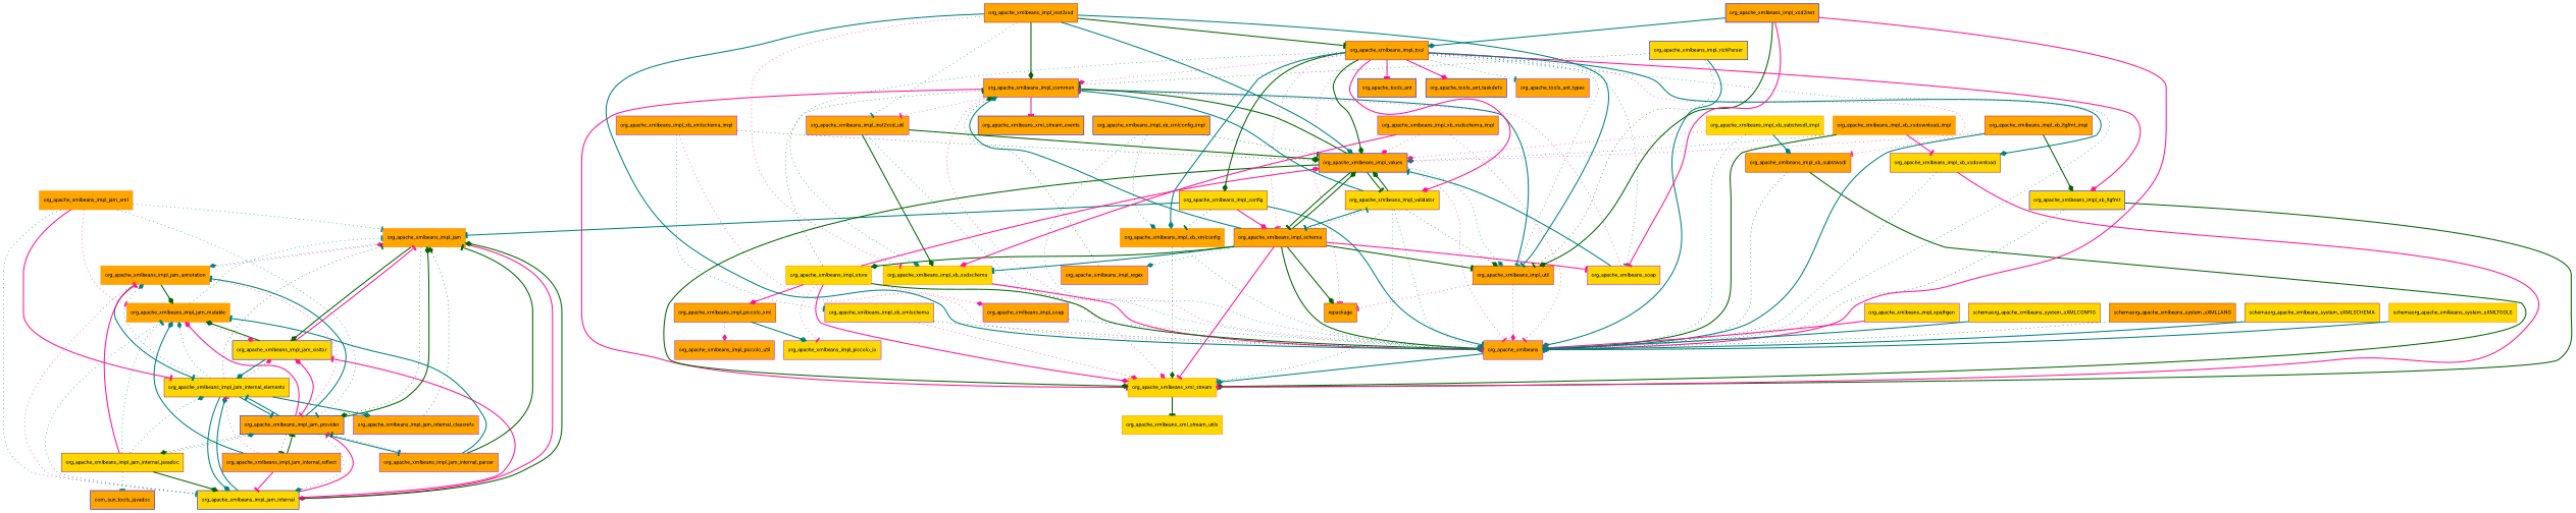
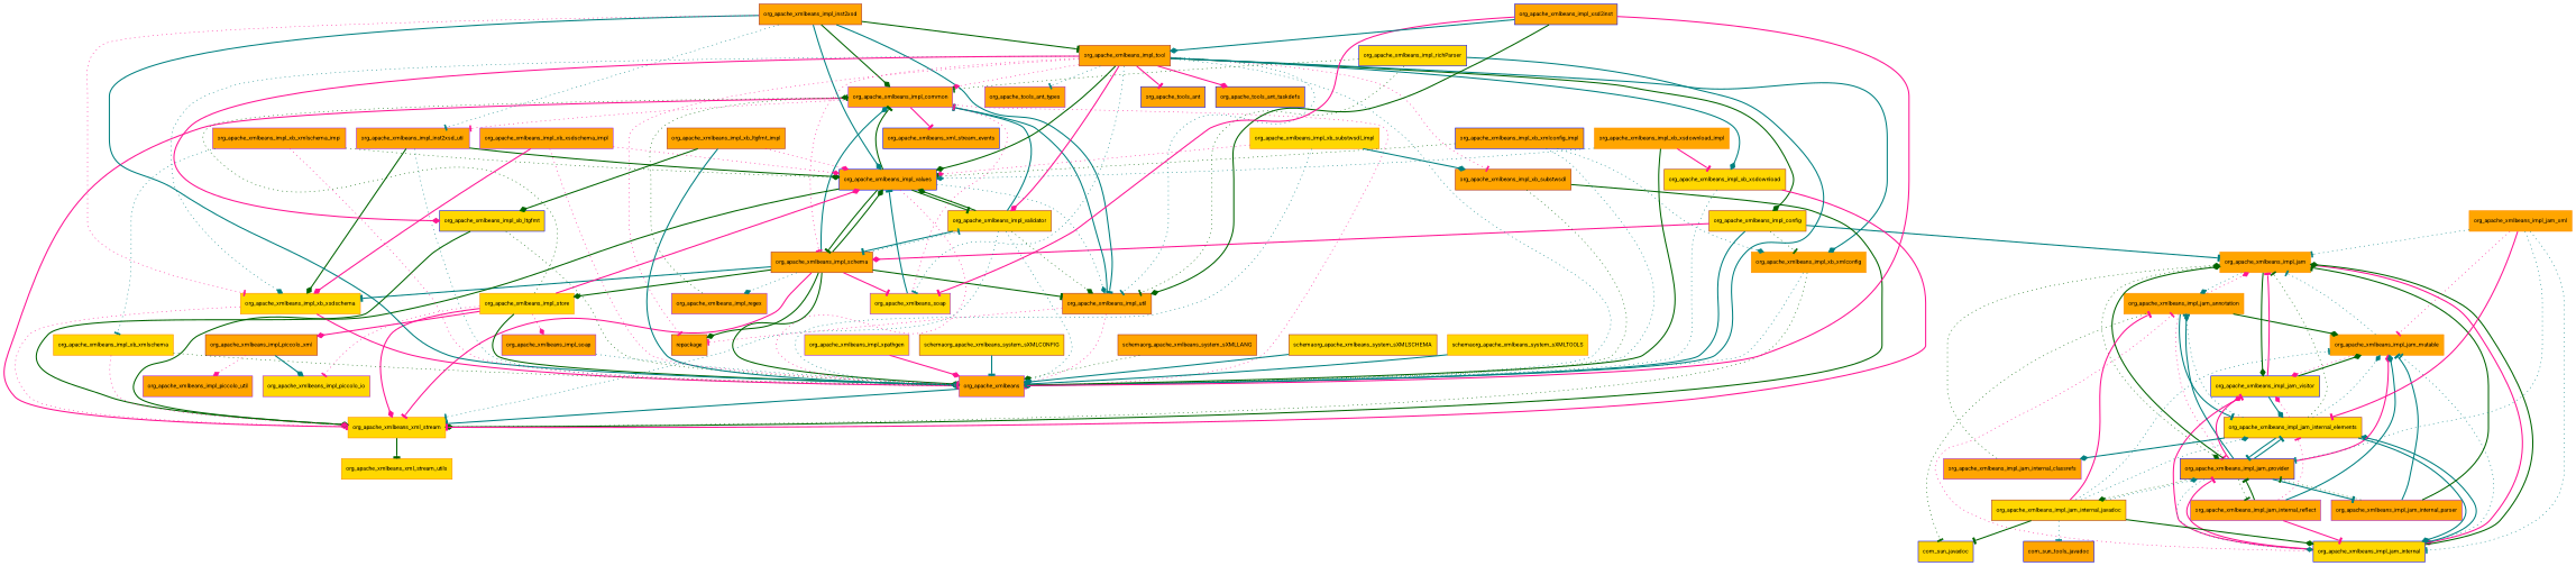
  digraph {
    fontname=Roboto
    node [color=brown fillcolor=orange fontname=Roboto fontsize=10.0 shape=box style=filled]
    edge [arrowhead=diamond color=teal fontname=Roboto style=bold]
    org_apache_xmlbeans [color=purple]
    org_apache_xmlbeans_xml_stream [color=darkorange fillcolor=gold]
    org_apache_xmlbeans_xml_stream_utils [color=darkorange fillcolor=gold]
    org_apache_xmlbeans_impl_common [color=purple]
    org_apache_xmlbeans_xml_stream_events [color=blue]
    org_apache_xmlbeans_impl_inst2xsd_util [color=purple]
    org_apache_xmlbeans_impl_config [fillcolor=gold]
    org_apache_xmlbeans_impl_jam [color=darkorange]
    org_apache_xmlbeans_impl_schema
    org_apache_xmlbeans_impl_xb_xmlconfig [color=darkorange]
    org_apache_xmlbeans_impl_jam_annotation [color=darkorange]
    org_apache_xmlbeans_impl_jam_internal [color=blue fillcolor=gold]
    org_apache_xmlbeans_impl_jam_provider [color=blue]
    org_apache_xmlbeans_impl_jam_visitor [color=blue fillcolor=gold]
    org_apache_xmlbeans_impl_util
    org_apache_xmlbeans_impl_values [color=blue]
    org_apache_xmlbeans_impl_xb_xsdschema [color=darkorange fillcolor=gold]
    org_apache_xmlbeans_impl_regex [color=purple]
    org_apache_xmlbeans_impl_store [color=darkorange fillcolor=gold]
    org_apache_xmlbeans_impl_validator [fillcolor=gold]
    org_apache_xmlbeans_soap [color=purple fillcolor=gold]
    repackage
+   com_sun_javadoc [color=blue fillcolor=gold]
    org_apache_xmlbeans_impl_jam_internal_elements [fillcolor=gold]
    org_apache_xmlbeans_impl_jam_mutable [color=darkorange]
    org_apache_xmlbeans_impl_jam_internal_javadoc [fillcolor=gold]
    org_apache_xmlbeans_impl_jam_internal_parser [color=purple]
    org_apache_xmlbeans_impl_jam_internal_reflect [color=purple]
    org_apache_xmlbeans_impl_piccolo_xml
    org_apache_xmlbeans_impl_piccolo_io [color=purple fillcolor=gold]
    org_apache_xmlbeans_impl_soap [color=purple]
    org_apache_xmlbeans_impl_inst2xsd
    org_apache_xmlbeans_impl_tool
    org_apache_tools_ant [color=blue]
    org_apache_tools_ant_taskdefs [color=blue]
    org_apache_tools_ant_types [color=purple]
    org_apache_xmlbeans_impl_xb_ltgfmt [color=blue fillcolor=gold]
    org_apache_xmlbeans_impl_xb_substwsdl
    org_apache_xmlbeans_impl_xb_xsdownload [fillcolor=gold]
    org_apache_xmlbeans_impl_jam_internal_classrefs [color=purple]
    com_sun_tools_javadoc [color=blue]
    org_apache_xmlbeans_impl_jam_xml [color=darkorange]
    org_apache_xmlbeans_impl_piccolo_util [color=purple]
    org_apache_xmlbeans_impl_richParser [color=blue fillcolor=gold]
    org_apache_xmlbeans_impl_xb_ltgfmt_impl
    org_apache_xmlbeans_impl_xb_substwsdl_impl [color=darkorange fillcolor=gold]
    org_apache_xmlbeans_impl_xb_xmlconfig_impl [color=blue]
-   org_apache_xmlbeans_impl_xb_xmlschema [color=purple fillcolor=gold]
+   org_apache_xmlbeans_impl_xb_xmlschema [color=darkorange fillcolor=gold]
    org_apache_xmlbeans_impl_xb_xmlschema_impl [color=purple]
    org_apache_xmlbeans_impl_xb_xsdownload_impl [color=darkorange]
    org_apache_xmlbeans_impl_xb_xsdschema_impl [color=purple]
    org_apache_xmlbeans_impl_xpathgen [color=purple fillcolor=gold]
    org_apache_xmlbeans_impl_xsd2inst [color=blue]
    schemaorg_apache_xmlbeans_system_sXMLCONFIG [fillcolor=gold]
    schemaorg_apache_xmlbeans_system_sXMLLANG
    schemaorg_apache_xmlbeans_system_sXMLSCHEMA [fillcolor=gold]
    schemaorg_apache_xmlbeans_system_sXMLTOOLS [color=darkorange fillcolor=gold]
-   org_apache_xmlbeans -> org_apache_xmlbeans_xml_stream
+   org_apache_xmlbeans -> org_apache_xmlbeans_xml_stream [arrowhead=tee]
    org_apache_xmlbeans_xml_stream -> org_apache_xmlbeans_xml_stream_utils [arrowhead=tee color=darkgreen]
    org_apache_xmlbeans_impl_common -> org_apache_xmlbeans [color=deeppink style=dotted]
    org_apache_xmlbeans_impl_common -> org_apache_xmlbeans_xml_stream [arrowhead=tee color=deeppink]
    org_apache_xmlbeans_impl_common -> org_apache_xmlbeans_xml_stream_events [arrowhead=tee color=deeppink]
    org_apache_xmlbeans_impl_common -> org_apache_xmlbeans_impl_inst2xsd_util [arrowhead=tee color=deeppink style=dotted]
    org_apache_xmlbeans_impl_inst2xsd_util -> org_apache_xmlbeans [style=dotted]
    org_apache_xmlbeans_impl_inst2xsd_util -> org_apache_xmlbeans_impl_values [color=darkgreen]
    org_apache_xmlbeans_impl_inst2xsd_util -> org_apache_xmlbeans_impl_xb_xsdschema [color=darkgreen]
    org_apache_xmlbeans_impl_config -> org_apache_xmlbeans [arrowhead=tee]
    org_apache_xmlbeans_impl_config -> org_apache_xmlbeans_impl_jam [arrowhead=tee]
    org_apache_xmlbeans_impl_config -> org_apache_xmlbeans_impl_schema [color=deeppink]
    org_apache_xmlbeans_impl_config -> org_apache_xmlbeans_impl_xb_xmlconfig [arrowhead=tee color=darkgreen style=dotted]
    org_apache_xmlbeans_impl_jam -> org_apache_xmlbeans_impl_jam_annotation [style=dotted]
    org_apache_xmlbeans_impl_jam -> org_apache_xmlbeans_impl_jam_internal [color=deeppink]
    org_apache_xmlbeans_impl_jam -> org_apache_xmlbeans_impl_jam_provider [color=darkgreen style=dotted]
    org_apache_xmlbeans_impl_jam -> org_apache_xmlbeans_impl_jam_visitor [color=darkgreen]
    org_apache_xmlbeans_impl_schema -> org_apache_xmlbeans [color=darkgreen]
    org_apache_xmlbeans_impl_schema -> org_apache_xmlbeans_xml_stream [arrowhead=tee color=deeppink]
    org_apache_xmlbeans_impl_schema -> org_apache_xmlbeans_impl_common
    org_apache_xmlbeans_impl_schema -> org_apache_xmlbeans_impl_util [arrowhead=tee color=darkgreen]
    org_apache_xmlbeans_impl_schema -> org_apache_xmlbeans_impl_values [color=darkgreen]
    org_apache_xmlbeans_impl_schema -> org_apache_xmlbeans_impl_xb_xsdschema [arrowhead=tee]
    org_apache_xmlbeans_impl_schema -> org_apache_xmlbeans_impl_regex [style=dotted]
    org_apache_xmlbeans_impl_schema -> org_apache_xmlbeans_impl_store [color=darkgreen]
    org_apache_xmlbeans_impl_schema -> org_apache_xmlbeans_impl_validator [arrowhead=tee style=dotted]
    org_apache_xmlbeans_impl_schema -> org_apache_xmlbeans_soap [arrowhead=tee color=deeppink]
    org_apache_xmlbeans_impl_schema -> repackage [color=darkgreen]
    org_apache_xmlbeans_impl_xb_xmlconfig -> org_apache_xmlbeans [arrowhead=tee style=dotted]
    org_apache_xmlbeans_impl_xb_xmlconfig -> org_apache_xmlbeans_xml_stream [color=darkgreen style=dotted]
    org_apache_xmlbeans_impl_jam_annotation -> org_apache_xmlbeans_impl_jam [color=deeppink style=dotted]
    org_apache_xmlbeans_impl_jam_annotation -> org_apache_xmlbeans_impl_jam_provider [arrowhead=tee color=deeppink style=dotted]
+   org_apache_xmlbeans_impl_jam_annotation -> com_sun_javadoc [arrowhead=tee color=darkgreen style=dotted]
    org_apache_xmlbeans_impl_jam_annotation -> org_apache_xmlbeans_impl_jam_internal_elements [arrowhead=tee]
    org_apache_xmlbeans_impl_jam_annotation -> org_apache_xmlbeans_impl_jam_mutable [color=darkgreen]
    org_apache_xmlbeans_impl_jam_internal -> org_apache_xmlbeans_impl_jam [color=darkgreen]
    org_apache_xmlbeans_impl_jam_internal -> org_apache_xmlbeans_impl_jam_annotation [arrowhead=tee color=deeppink style=dotted]
    org_apache_xmlbeans_impl_jam_internal -> org_apache_xmlbeans_impl_jam_provider [arrowhead=tee color=deeppink]
    org_apache_xmlbeans_impl_jam_internal -> org_apache_xmlbeans_impl_jam_visitor [arrowhead=tee color=deeppink]
    org_apache_xmlbeans_impl_jam_internal -> org_apache_xmlbeans_impl_jam_internal_elements
    org_apache_xmlbeans_impl_jam_internal -> org_apache_xmlbeans_impl_jam_mutable [arrowhead=tee style=dotted]
    org_apache_xmlbeans_impl_jam_provider -> org_apache_xmlbeans_impl_jam [color=darkgreen]
    org_apache_xmlbeans_impl_jam_provider -> org_apache_xmlbeans_impl_jam_annotation [arrowhead=tee]
    org_apache_xmlbeans_impl_jam_provider -> org_apache_xmlbeans_impl_jam_internal [style=dotted]
    org_apache_xmlbeans_impl_jam_provider -> org_apache_xmlbeans_impl_jam_visitor [color=deeppink]
    org_apache_xmlbeans_impl_jam_provider -> org_apache_xmlbeans_impl_jam_internal_elements [arrowhead=tee]
    org_apache_xmlbeans_impl_jam_provider -> org_apache_xmlbeans_impl_jam_mutable [color=deeppink]
    org_apache_xmlbeans_impl_jam_provider -> org_apache_xmlbeans_impl_jam_internal_javadoc [color=darkgreen style=dotted]
    org_apache_xmlbeans_impl_jam_provider -> org_apache_xmlbeans_impl_jam_internal_parser [arrowhead=tee]
    org_apache_xmlbeans_impl_jam_provider -> org_apache_xmlbeans_impl_jam_internal_reflect [arrowhead=tee color=darkgreen style=dotted]
    org_apache_xmlbeans_impl_jam_visitor -> org_apache_xmlbeans_impl_jam [arrowhead=tee color=deeppink]
    org_apache_xmlbeans_impl_jam_visitor -> org_apache_xmlbeans_impl_jam_internal_elements
    org_apache_xmlbeans_impl_jam_visitor -> org_apache_xmlbeans_impl_jam_mutable [color=darkgreen]
    org_apache_xmlbeans_impl_util -> org_apache_xmlbeans [color=deeppink style=dotted]
    org_apache_xmlbeans_impl_util -> org_apache_xmlbeans_impl_common [arrowhead=tee]
    org_apache_xmlbeans_impl_util -> repackage [arrowhead=tee color=deeppink style=dotted]
    org_apache_xmlbeans_impl_values -> org_apache_xmlbeans [arrowhead=tee color=deeppink style=dotted]
    org_apache_xmlbeans_impl_values -> org_apache_xmlbeans_xml_stream [color=darkgreen]
    org_apache_xmlbeans_impl_values -> org_apache_xmlbeans_impl_common [arrowhead=tee color=darkgreen]
    org_apache_xmlbeans_impl_values -> org_apache_xmlbeans_impl_schema [arrowhead=tee color=darkgreen]
    org_apache_xmlbeans_impl_values -> org_apache_xmlbeans_impl_util [style=dotted]
    org_apache_xmlbeans_impl_values -> org_apache_xmlbeans_impl_validator [arrowhead=tee color=darkgreen]
    org_apache_xmlbeans_impl_xb_xsdschema -> org_apache_xmlbeans [arrowhead=tee color=deeppink]
    org_apache_xmlbeans_impl_xb_xsdschema -> org_apache_xmlbeans_xml_stream [color=deeppink style=dotted]
    org_apache_xmlbeans_impl_regex -> org_apache_xmlbeans_impl_common [color=darkgreen style=dotted]
    org_apache_xmlbeans_impl_store -> org_apache_xmlbeans [color=darkgreen]
    org_apache_xmlbeans_impl_store -> org_apache_xmlbeans_xml_stream [color=deeppink]
    org_apache_xmlbeans_impl_store -> org_apache_xmlbeans_impl_common [arrowhead=tee color=darkgreen style=dotted]
    org_apache_xmlbeans_impl_store -> org_apache_xmlbeans_impl_values [color=deeppink]
    org_apache_xmlbeans_impl_store -> org_apache_xmlbeans_impl_piccolo_xml [color=deeppink]
    org_apache_xmlbeans_impl_store -> org_apache_xmlbeans_impl_piccolo_io [arrowhead=tee color=deeppink style=dotted]
    org_apache_xmlbeans_impl_store -> org_apache_xmlbeans_impl_soap [color=deeppink style=dotted]
    org_apache_xmlbeans_impl_validator -> org_apache_xmlbeans [style=dotted]
    org_apache_xmlbeans_impl_validator -> org_apache_xmlbeans_xml_stream [arrowhead=tee style=dotted]
    org_apache_xmlbeans_impl_validator -> org_apache_xmlbeans_impl_common [arrowhead=tee]
    org_apache_xmlbeans_impl_validator -> org_apache_xmlbeans_impl_schema [arrowhead=tee]
    org_apache_xmlbeans_impl_validator -> org_apache_xmlbeans_impl_util [color=darkgreen style=dotted]
    org_apache_xmlbeans_impl_validator -> org_apache_xmlbeans_impl_values [color=darkgreen]
    org_apache_xmlbeans_soap -> org_apache_xmlbeans_impl_common [arrowhead=tee color=deeppink style=dotted]
    org_apache_xmlbeans_soap -> org_apache_xmlbeans_impl_values [arrowhead=tee]
    org_apache_xmlbeans_impl_jam_internal_elements -> org_apache_xmlbeans_impl_jam [arrowhead=tee color=darkgreen style=dotted]
    org_apache_xmlbeans_impl_jam_internal_elements -> org_apache_xmlbeans_impl_jam_annotation [style=dotted]
    org_apache_xmlbeans_impl_jam_internal_elements -> org_apache_xmlbeans_impl_jam_internal
    org_apache_xmlbeans_impl_jam_internal_elements -> org_apache_xmlbeans_impl_jam_provider [arrowhead=tee]
    org_apache_xmlbeans_impl_jam_internal_elements -> org_apache_xmlbeans_impl_jam_visitor [color=deeppink style=dotted]
    org_apache_xmlbeans_impl_jam_internal_elements -> org_apache_xmlbeans_impl_jam_mutable [style=dotted]
    org_apache_xmlbeans_impl_jam_internal_elements -> org_apache_xmlbeans_impl_jam_internal_classrefs
    org_apache_xmlbeans_impl_jam_mutable -> org_apache_xmlbeans_impl_jam [arrowhead=tee style=dotted]
    org_apache_xmlbeans_impl_jam_mutable -> org_apache_xmlbeans_impl_jam_visitor [color=deeppink style=dotted]
    org_apache_xmlbeans_impl_jam_internal_javadoc -> org_apache_xmlbeans_impl_jam_annotation [arrowhead=tee color=deeppink]
    org_apache_xmlbeans_impl_jam_internal_javadoc -> org_apache_xmlbeans_impl_jam_internal [color=darkgreen]
    org_apache_xmlbeans_impl_jam_internal_javadoc -> org_apache_xmlbeans_impl_jam_provider [style=dotted]
+   org_apache_xmlbeans_impl_jam_internal_javadoc -> com_sun_javadoc [arrowhead=tee color=darkgreen]
    org_apache_xmlbeans_impl_jam_internal_javadoc -> org_apache_xmlbeans_impl_jam_internal_elements [style=dotted]
    org_apache_xmlbeans_impl_jam_internal_javadoc -> org_apache_xmlbeans_impl_jam_mutable [arrowhead=tee style=dotted]
    org_apache_xmlbeans_impl_jam_internal_javadoc -> com_sun_tools_javadoc [arrowhead=tee style=dotted]
    org_apache_xmlbeans_impl_jam_internal_parser -> org_apache_xmlbeans_impl_jam [arrowhead=tee color=darkgreen]
    org_apache_xmlbeans_impl_jam_internal_parser -> org_apache_xmlbeans_impl_jam_provider [arrowhead=tee color=darkgreen style=dotted]
    org_apache_xmlbeans_impl_jam_internal_parser -> org_apache_xmlbeans_impl_jam_mutable [arrowhead=tee]
    org_apache_xmlbeans_impl_jam_internal_reflect -> org_apache_xmlbeans_impl_jam_internal [arrowhead=tee color=deeppink]
    org_apache_xmlbeans_impl_jam_internal_reflect -> org_apache_xmlbeans_impl_jam_provider [arrowhead=tee color=darkgreen]
    org_apache_xmlbeans_impl_jam_internal_reflect -> org_apache_xmlbeans_impl_jam_internal_elements [arrowhead=tee color=deeppink style=dotted]
    org_apache_xmlbeans_impl_jam_internal_reflect -> org_apache_xmlbeans_impl_jam_mutable
    org_apache_xmlbeans_impl_piccolo_xml -> org_apache_xmlbeans_impl_piccolo_io
    org_apache_xmlbeans_impl_piccolo_xml -> org_apache_xmlbeans_impl_piccolo_util [color=deeppink style=dotted]
    org_apache_xmlbeans_impl_soap -> org_apache_xmlbeans [arrowhead=tee style=dotted]
    org_apache_xmlbeans_impl_inst2xsd -> org_apache_xmlbeans
    org_apache_xmlbeans_impl_inst2xsd -> org_apache_xmlbeans_impl_common [color=darkgreen]
    org_apache_xmlbeans_impl_inst2xsd -> org_apache_xmlbeans_impl_inst2xsd_util [arrowhead=tee style=dotted]
    org_apache_xmlbeans_impl_inst2xsd -> org_apache_xmlbeans_impl_util [arrowhead=tee]
    org_apache_xmlbeans_impl_inst2xsd -> org_apache_xmlbeans_impl_values
    org_apache_xmlbeans_impl_inst2xsd -> org_apache_xmlbeans_impl_xb_xsdschema [arrowhead=tee color=deeppink style=dotted]
    org_apache_xmlbeans_impl_inst2xsd -> org_apache_xmlbeans_impl_tool [arrowhead=tee color=darkgreen]
    org_apache_xmlbeans_impl_tool -> org_apache_xmlbeans [style=dotted]
    org_apache_xmlbeans_impl_tool -> org_apache_xmlbeans_impl_common [color=deeppink style=dotted]
    org_apache_xmlbeans_impl_tool -> org_apache_xmlbeans_impl_config [color=darkgreen]
    org_apache_xmlbeans_impl_tool -> org_apache_xmlbeans_impl_schema [arrowhead=tee color=deeppink style=dotted]
    org_apache_xmlbeans_impl_tool -> org_apache_xmlbeans_impl_xb_xmlconfig
    org_apache_xmlbeans_impl_tool -> org_apache_xmlbeans_impl_util [arrowhead=tee style=dotted]
    org_apache_xmlbeans_impl_tool -> org_apache_xmlbeans_impl_values [color=darkgreen]
    org_apache_xmlbeans_impl_tool -> org_apache_xmlbeans_impl_xb_xsdschema [style=dotted]
    org_apache_xmlbeans_impl_tool -> org_apache_xmlbeans_impl_validator [color=deeppink]
    org_apache_xmlbeans_impl_tool -> org_apache_xmlbeans_soap [arrowhead=tee style=dotted]
    org_apache_xmlbeans_impl_tool -> repackage [arrowhead=tee color=deeppink style=dotted]
    org_apache_xmlbeans_impl_tool -> org_apache_tools_ant [arrowhead=tee color=deeppink]
    org_apache_xmlbeans_impl_tool -> org_apache_tools_ant_taskdefs [color=deeppink]
    org_apache_xmlbeans_impl_tool -> org_apache_tools_ant_types [arrowhead=tee style=dotted]
    org_apache_xmlbeans_impl_tool -> org_apache_xmlbeans_impl_xb_ltgfmt [color=deeppink]
    org_apache_xmlbeans_impl_tool -> org_apache_xmlbeans_impl_xb_substwsdl [arrowhead=tee color=deeppink style=dotted]
    org_apache_xmlbeans_impl_tool -> org_apache_xmlbeans_impl_xb_xsdownload
    org_apache_xmlbeans_impl_xb_ltgfmt -> org_apache_xmlbeans [color=darkgreen style=dotted]
    org_apache_xmlbeans_impl_xb_ltgfmt -> org_apache_xmlbeans_xml_stream [color=darkgreen]
    org_apache_xmlbeans_impl_xb_substwsdl -> org_apache_xmlbeans [color=darkgreen style=dotted]
    org_apache_xmlbeans_impl_xb_substwsdl -> org_apache_xmlbeans_xml_stream [color=darkgreen]
    org_apache_xmlbeans_impl_xb_xsdownload -> org_apache_xmlbeans [style=dotted]
    org_apache_xmlbeans_impl_xb_xsdownload -> org_apache_xmlbeans_xml_stream [arrowhead=tee color=deeppink]
    org_apache_xmlbeans_impl_jam_internal_classrefs -> org_apache_xmlbeans_impl_jam [color=darkgreen style=dotted]
    org_apache_xmlbeans_impl_jam_xml -> org_apache_xmlbeans_impl_jam [arrowhead=tee style=dotted]
    org_apache_xmlbeans_impl_jam_xml -> org_apache_xmlbeans_impl_jam_internal [arrowhead=tee style=dotted]
    org_apache_xmlbeans_impl_jam_xml -> org_apache_xmlbeans_impl_jam_provider [arrowhead=tee style=dotted]
    org_apache_xmlbeans_impl_jam_xml -> org_apache_xmlbeans_impl_jam_internal_elements [arrowhead=tee color=deeppink]
    org_apache_xmlbeans_impl_jam_xml -> org_apache_xmlbeans_impl_jam_mutable [arrowhead=tee color=deeppink style=dotted]
    org_apache_xmlbeans_impl_richParser -> org_apache_xmlbeans
    org_apache_xmlbeans_impl_richParser -> org_apache_xmlbeans_impl_common [arrowhead=tee color=darkgreen style=dotted]
    org_apache_xmlbeans_impl_richParser -> org_apache_xmlbeans_impl_util [arrowhead=tee color=darkgreen style=dotted]
    org_apache_xmlbeans_impl_xb_ltgfmt_impl -> org_apache_xmlbeans
    org_apache_xmlbeans_impl_xb_ltgfmt_impl -> org_apache_xmlbeans_impl_values [color=deeppink style=dotted]
    org_apache_xmlbeans_impl_xb_ltgfmt_impl -> org_apache_xmlbeans_impl_xb_ltgfmt [color=darkgreen]
    org_apache_xmlbeans_impl_xb_substwsdl_impl -> org_apache_xmlbeans [arrowhead=tee style=dotted]
    org_apache_xmlbeans_impl_xb_substwsdl_impl -> org_apache_xmlbeans_impl_values [color=deeppink style=dotted]
    org_apache_xmlbeans_impl_xb_substwsdl_impl -> org_apache_xmlbeans_impl_xb_substwsdl
    org_apache_xmlbeans_impl_xb_xmlconfig_impl -> org_apache_xmlbeans [style=dotted]
    org_apache_xmlbeans_impl_xb_xmlconfig_impl -> org_apache_xmlbeans_impl_xb_xmlconfig [style=dotted]
    org_apache_xmlbeans_impl_xb_xmlconfig_impl -> org_apache_xmlbeans_impl_values [arrowhead=tee color=darkgreen style=dotted]
    org_apache_xmlbeans_impl_xb_xmlschema -> org_apache_xmlbeans [arrowhead=tee color=darkgreen style=dotted]
    org_apache_xmlbeans_impl_xb_xmlschema -> org_apache_xmlbeans_xml_stream [color=deeppink style=dotted]
    org_apache_xmlbeans_impl_xb_xmlschema_impl -> org_apache_xmlbeans [arrowhead=tee color=deeppink style=dotted]
    org_apache_xmlbeans_impl_xb_xmlschema_impl -> org_apache_xmlbeans_impl_values [color=darkgreen style=dotted]
    org_apache_xmlbeans_impl_xb_xmlschema_impl -> org_apache_xmlbeans_impl_xb_xmlschema [arrowhead=tee style=dotted]
    org_apache_xmlbeans_impl_xb_xsdownload_impl -> org_apache_xmlbeans [arrowhead=tee color=darkgreen]
    org_apache_xmlbeans_impl_xb_xsdownload_impl -> org_apache_xmlbeans_impl_values [style=dotted]
    org_apache_xmlbeans_impl_xb_xsdownload_impl -> org_apache_xmlbeans_impl_xb_xsdownload [arrowhead=tee color=deeppink]
    org_apache_xmlbeans_impl_xb_xsdschema_impl -> org_apache_xmlbeans [arrowhead=tee color=deeppink style=dotted]
    org_apache_xmlbeans_impl_xb_xsdschema_impl -> org_apache_xmlbeans_impl_values [color=deeppink style=dotted]
    org_apache_xmlbeans_impl_xb_xsdschema_impl -> org_apache_xmlbeans_impl_xb_xsdschema [color=deeppink]
    org_apache_xmlbeans_impl_xpathgen -> org_apache_xmlbeans [color=deeppink]
    org_apache_xmlbeans_impl_xsd2inst -> org_apache_xmlbeans [arrowhead=tee color=deeppink]
    org_apache_xmlbeans_impl_xsd2inst -> org_apache_xmlbeans_impl_util [color=darkgreen]
    org_apache_xmlbeans_impl_xsd2inst -> org_apache_xmlbeans_soap [arrowhead=tee color=deeppink]
    org_apache_xmlbeans_impl_xsd2inst -> org_apache_xmlbeans_impl_tool
    schemaorg_apache_xmlbeans_system_sXMLCONFIG -> org_apache_xmlbeans [arrowhead=tee]
    schemaorg_apache_xmlbeans_system_sXMLLANG -> org_apache_xmlbeans [color=darkgreen style=dotted]
    schemaorg_apache_xmlbeans_system_sXMLSCHEMA -> org_apache_xmlbeans
    schemaorg_apache_xmlbeans_system_sXMLTOOLS -> org_apache_xmlbeans [arrowhead=tee]
  }
